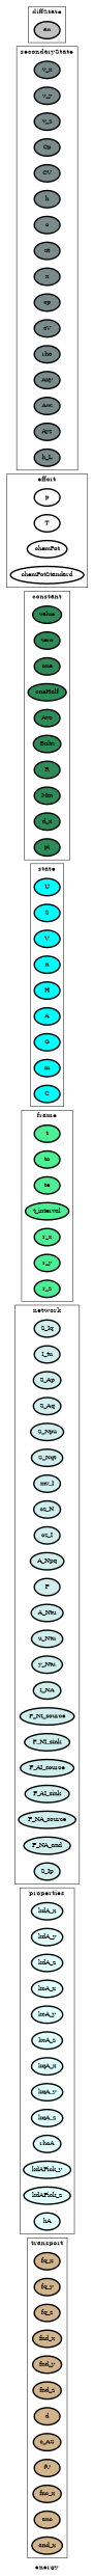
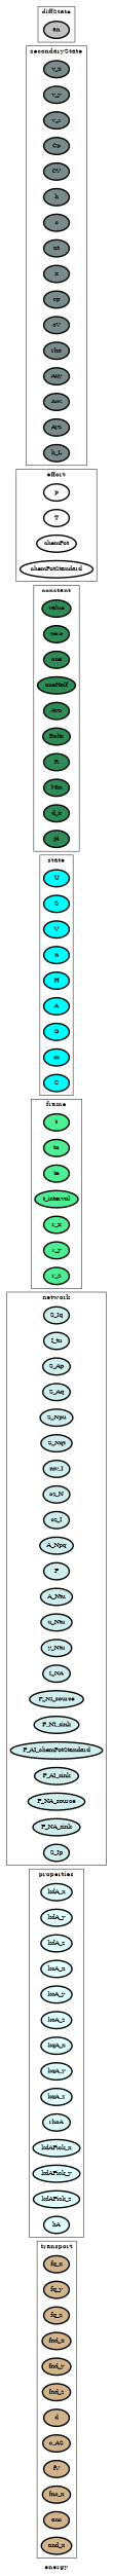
  digraph {
    label=energy
    rankdir=LR
    node [fillcolor=lightcyan2 fontsize=12 penwidth=3 style=filled]
    n1 [fillcolor=tan label=fq_x]
    n2 [fillcolor=tan label=fq_y]
    n3 [fillcolor=tan label=fq_z]
    n4 [fillcolor=tan label=fnd_x]
    n5 [fillcolor=tan label=fnd_y]
    n6 [fillcolor=tan label=fnd_z]
    n7 [fillcolor=tan label=d]
    n8 [fillcolor=tan label=c_AS]
    n9 [fillcolor=tan label=fV]
    n10 [fillcolor=tan label=fnc_x]
    n11 [fillcolor=tan label=anc]
    n12 [fillcolor=tan label=and_x]
    n13 [fillcolor=lightcyan1 label=kdA_x]
    n14 [fillcolor=lightcyan1 label=kdA_y]
    n15 [fillcolor=lightcyan1 label=kdA_z]
    n16 [fillcolor=lightcyan1 label=kcA_x]
    n17 [fillcolor=lightcyan1 label=kcA_y]
    n18 [fillcolor=lightcyan1 label=kcA_z]
    n19 [fillcolor=lightcyan1 label=kqA_x]
    n20 [fillcolor=lightcyan1 label=kqA_y]
    n21 [fillcolor=lightcyan1 label=kqA_z]
    n22 [fillcolor=lightcyan1 label=rhoA]
+   n23 [fillcolor=lightcyan1 label=kdAFick_x]
    n24 [fillcolor=lightcyan1 label=kdAFick_y]
    n25 [fillcolor=lightcyan1 label=kdAFick_z]
    n26 [fillcolor=lightcyan1 label=hA]
    n27 [label=S_Iq]
    n28 [label=I_tu]
    n29 [label=S_Ap]
    n30 [label=S_Aq]
    n31 [label=S_Npu]
    n32 [label=S_Nqt]
    n33 [label=mv_I]
    n34 [label=cz_N]
    n35 [label=cz_I]
    n36 [label=A_Npq]
    n37 [label=F]
    n38 [label=A_Ntu]
    n39 [label=u_Ntu]
    n40 [label=y_Ntu]
    n41 [label=I_NA]
    n42 [label=F_NI_source]
    n43 [label=F_NI_sink]
-   n44 [label=F_AI_source]
+   n44 [label=F_AI_chemPotStandard]
    n45 [label=F_AI_sink]
    n46 [label=F_NA_source]
-   n47 [label=F_NA_and]
+   n47 [label=F_NA_sink]
    n48 [label=S_Ip]
    n49 [fillcolor=seagreen2 label=t]
    n50 [fillcolor=seagreen2 label=to]
    n51 [fillcolor=seagreen2 label=te]
    n52 [fillcolor=seagreen2 label=t_interval]
    n53 [fillcolor=seagreen2 label=r_x]
    n54 [fillcolor=seagreen2 label=r_y]
    n55 [fillcolor=seagreen2 label=r_z]
    n56 [fillcolor=cyan label=U]
    n57 [fillcolor=cyan label=S]
    n58 [fillcolor=cyan label=V]
    n59 [fillcolor=cyan label=n]
    n60 [fillcolor=cyan label=H]
    n61 [fillcolor=cyan label=A]
    n62 [fillcolor=cyan label=G]
    n63 [fillcolor=cyan label=m]
    n64 [fillcolor=cyan label=C]
    n65 [fillcolor=seagreen label=value]
    n66 [fillcolor=seagreen label=zero]
    n67 [fillcolor=seagreen label=one]
    n68 [fillcolor=seagreen label=oneHalf]
    n69 [fillcolor=seagreen label=Avo]
    n70 [fillcolor=seagreen label=Boltz]
    n71 [fillcolor=seagreen label=R]
    n72 [fillcolor=seagreen label=Mm]
    n73 [fillcolor=seagreen label=d_x]
    n74 [fillcolor=seagreen label=pi]
    n75 [fillcolor=white label=p]
    n76 [fillcolor=white label=T]
    n77 [fillcolor=white label=chemPot]
    n78 [fillcolor=white label=chemPotStandard]
    n79 [fillcolor=lightcyan4 label=v_x]
    n80 [fillcolor=lightcyan4 label=v_y]
    n81 [fillcolor=lightcyan4 label=v_z]
    n82 [fillcolor=lightcyan4 label=Cp]
    n83 [fillcolor=lightcyan4 label=CV]
    n84 [fillcolor=lightcyan4 label=h]
    n85 [fillcolor=lightcyan4 label=c]
    n86 [fillcolor=lightcyan4 label=nt]
    n87 [fillcolor=lightcyan4 label=x]
    n88 [fillcolor=lightcyan4 label=cp]
    n89 [fillcolor=lightcyan4 label=cV]
    n90 [fillcolor=lightcyan4 label=rho]
    n91 [fillcolor=lightcyan4 label=Axy]
    n92 [fillcolor=lightcyan4 label=Axz]
    n93 [fillcolor=lightcyan4 label=Ayz]
    n94 [fillcolor=lightcyan4 label=h_L]
    n95 [fillcolor=grey label=an]
    subgraph cluster_1 {
      label=transport
      n1
      n2
      n3
      n4
      n5
      n6
      n7
      n8
      n9
      n10
      n11
      n12
    }
    subgraph cluster_2 {
      label=geometry
    }
    subgraph cluster_3 {
      label=properties
      n13
      n14
      n15
      n16
      n17
      n18
      n19
      n20
      n21
      n22
+     n23
      n24
      n25
      n26
    }
    subgraph cluster_4 {
      label=network
      n27
      n28
      n29
      n30
      n31
      n32
      n33
      n34
      n35
      n36
      n37
      n38
      n39
      n40
      n41
      n42
      n43
      n44
      n45
      n46
      n47
      n48
    }
    subgraph cluster_5 {
      label=differenceOperator
    }
    subgraph cluster_6 {
      label=frame
      n49
      n50
      n51
      n52
      n53
      n54
      n55
    }
    subgraph cluster_7 {
      label=state
      n56
      n57
      n58
      n59
      n60
      n61
      n62
      n63
      n64
    }
    subgraph cluster_8 {
      label=constant
      n65
      n66
      n67
      n68
      n69
      n70
      n71
      n72
      n73
      n74
    }
    subgraph cluster_9 {
      label=effort
      n75
      n76
      n77
      n78
    }
    subgraph cluster_10 {
      label=secondaryState
      n79
      n80
      n81
      n82
      n83
      n84
      n85
      n86
      n87
      n88
      n89
      n90
      n91
      n92
      n93
      n94
    }
    subgraph cluster_11 {
      label=conversion
    }
    subgraph cluster_12 {
      label=diffState
      n95
    }
    subgraph cluster_13 {
      label=internalTransport
    }
  }
